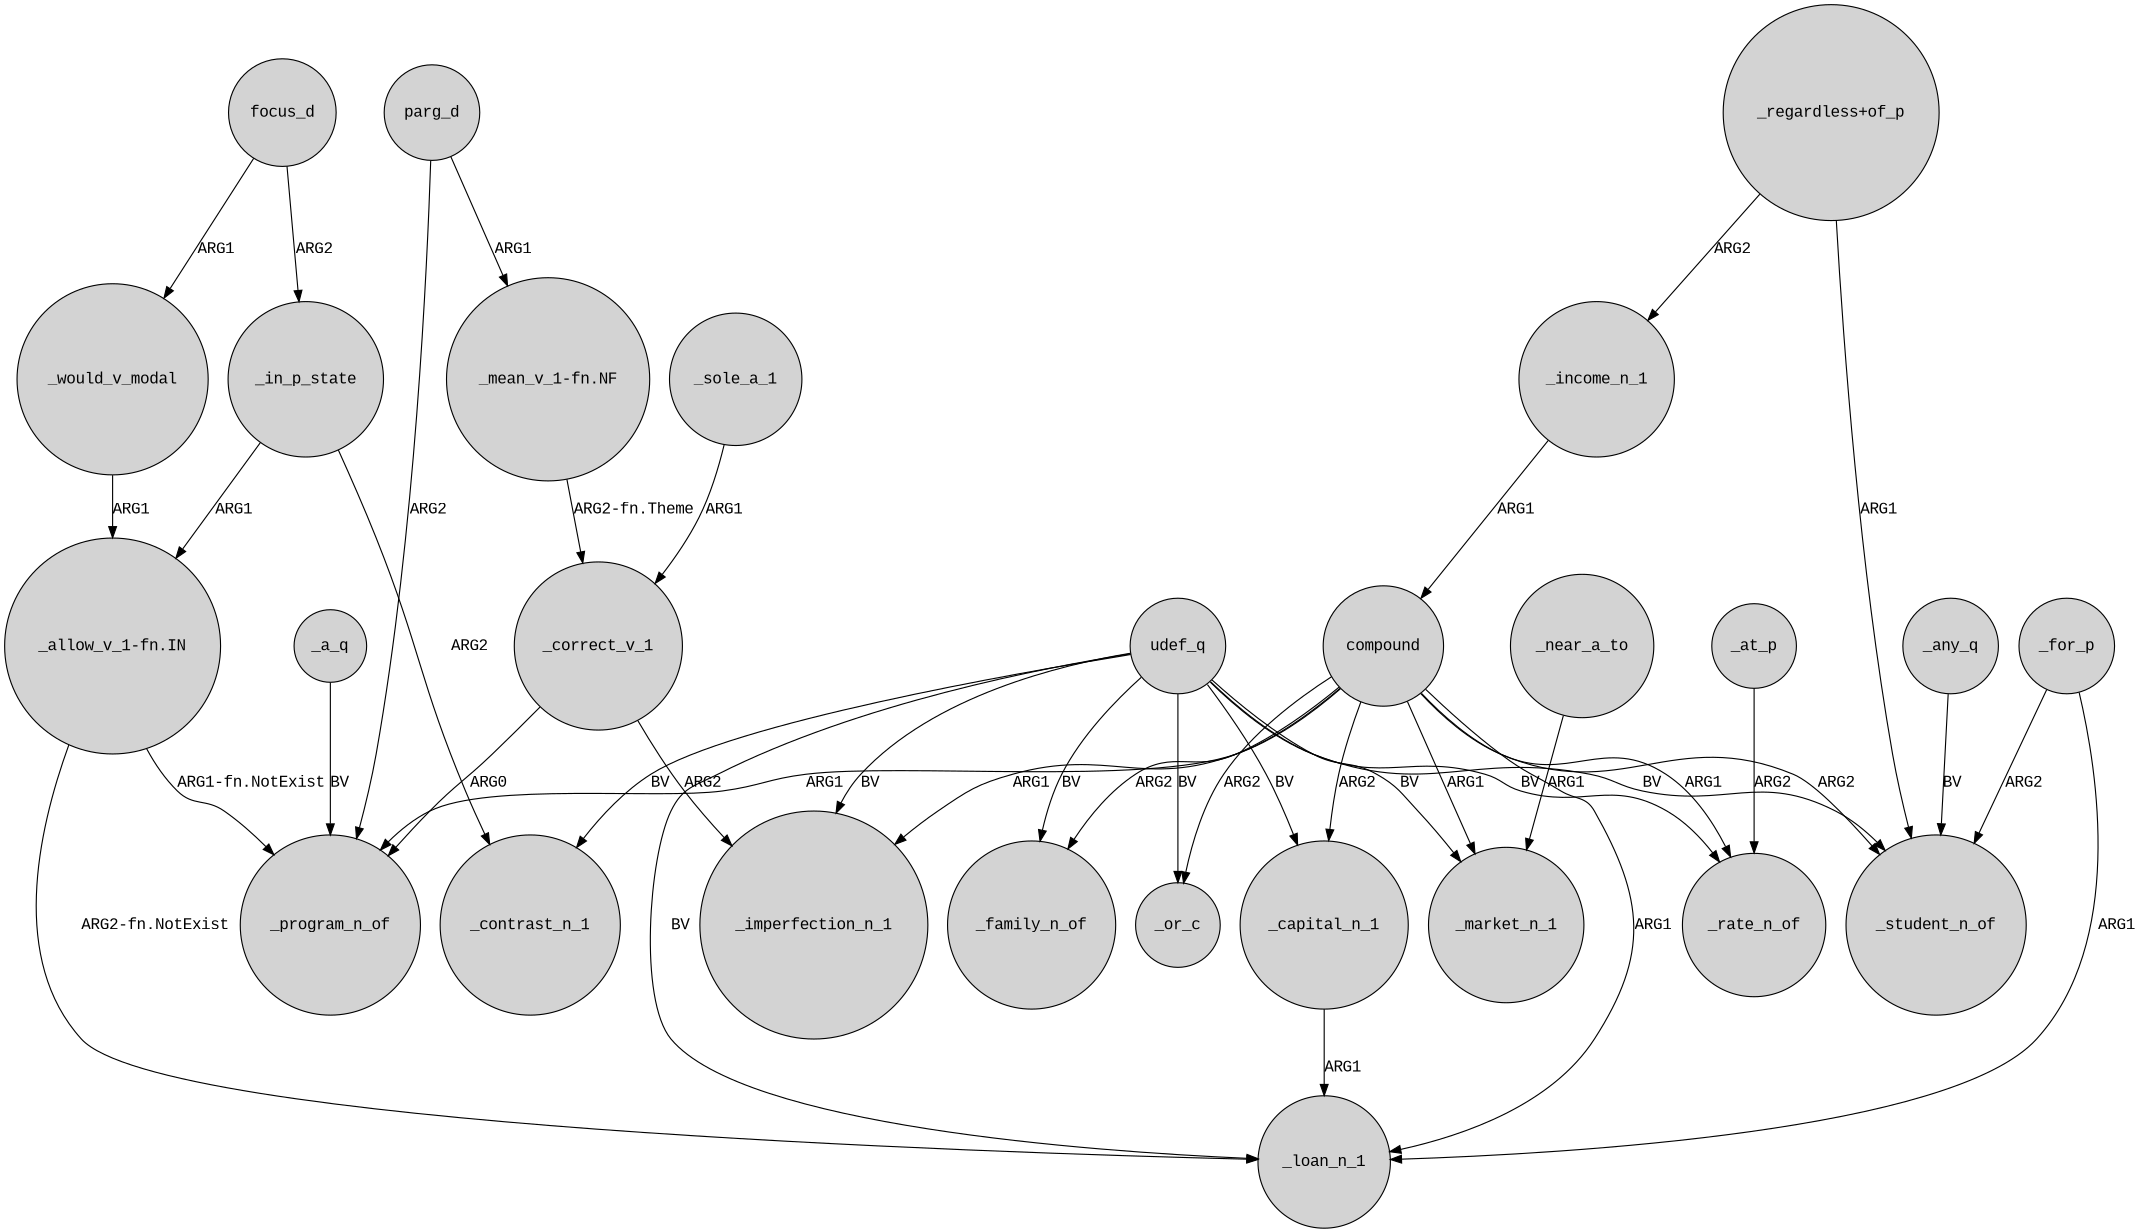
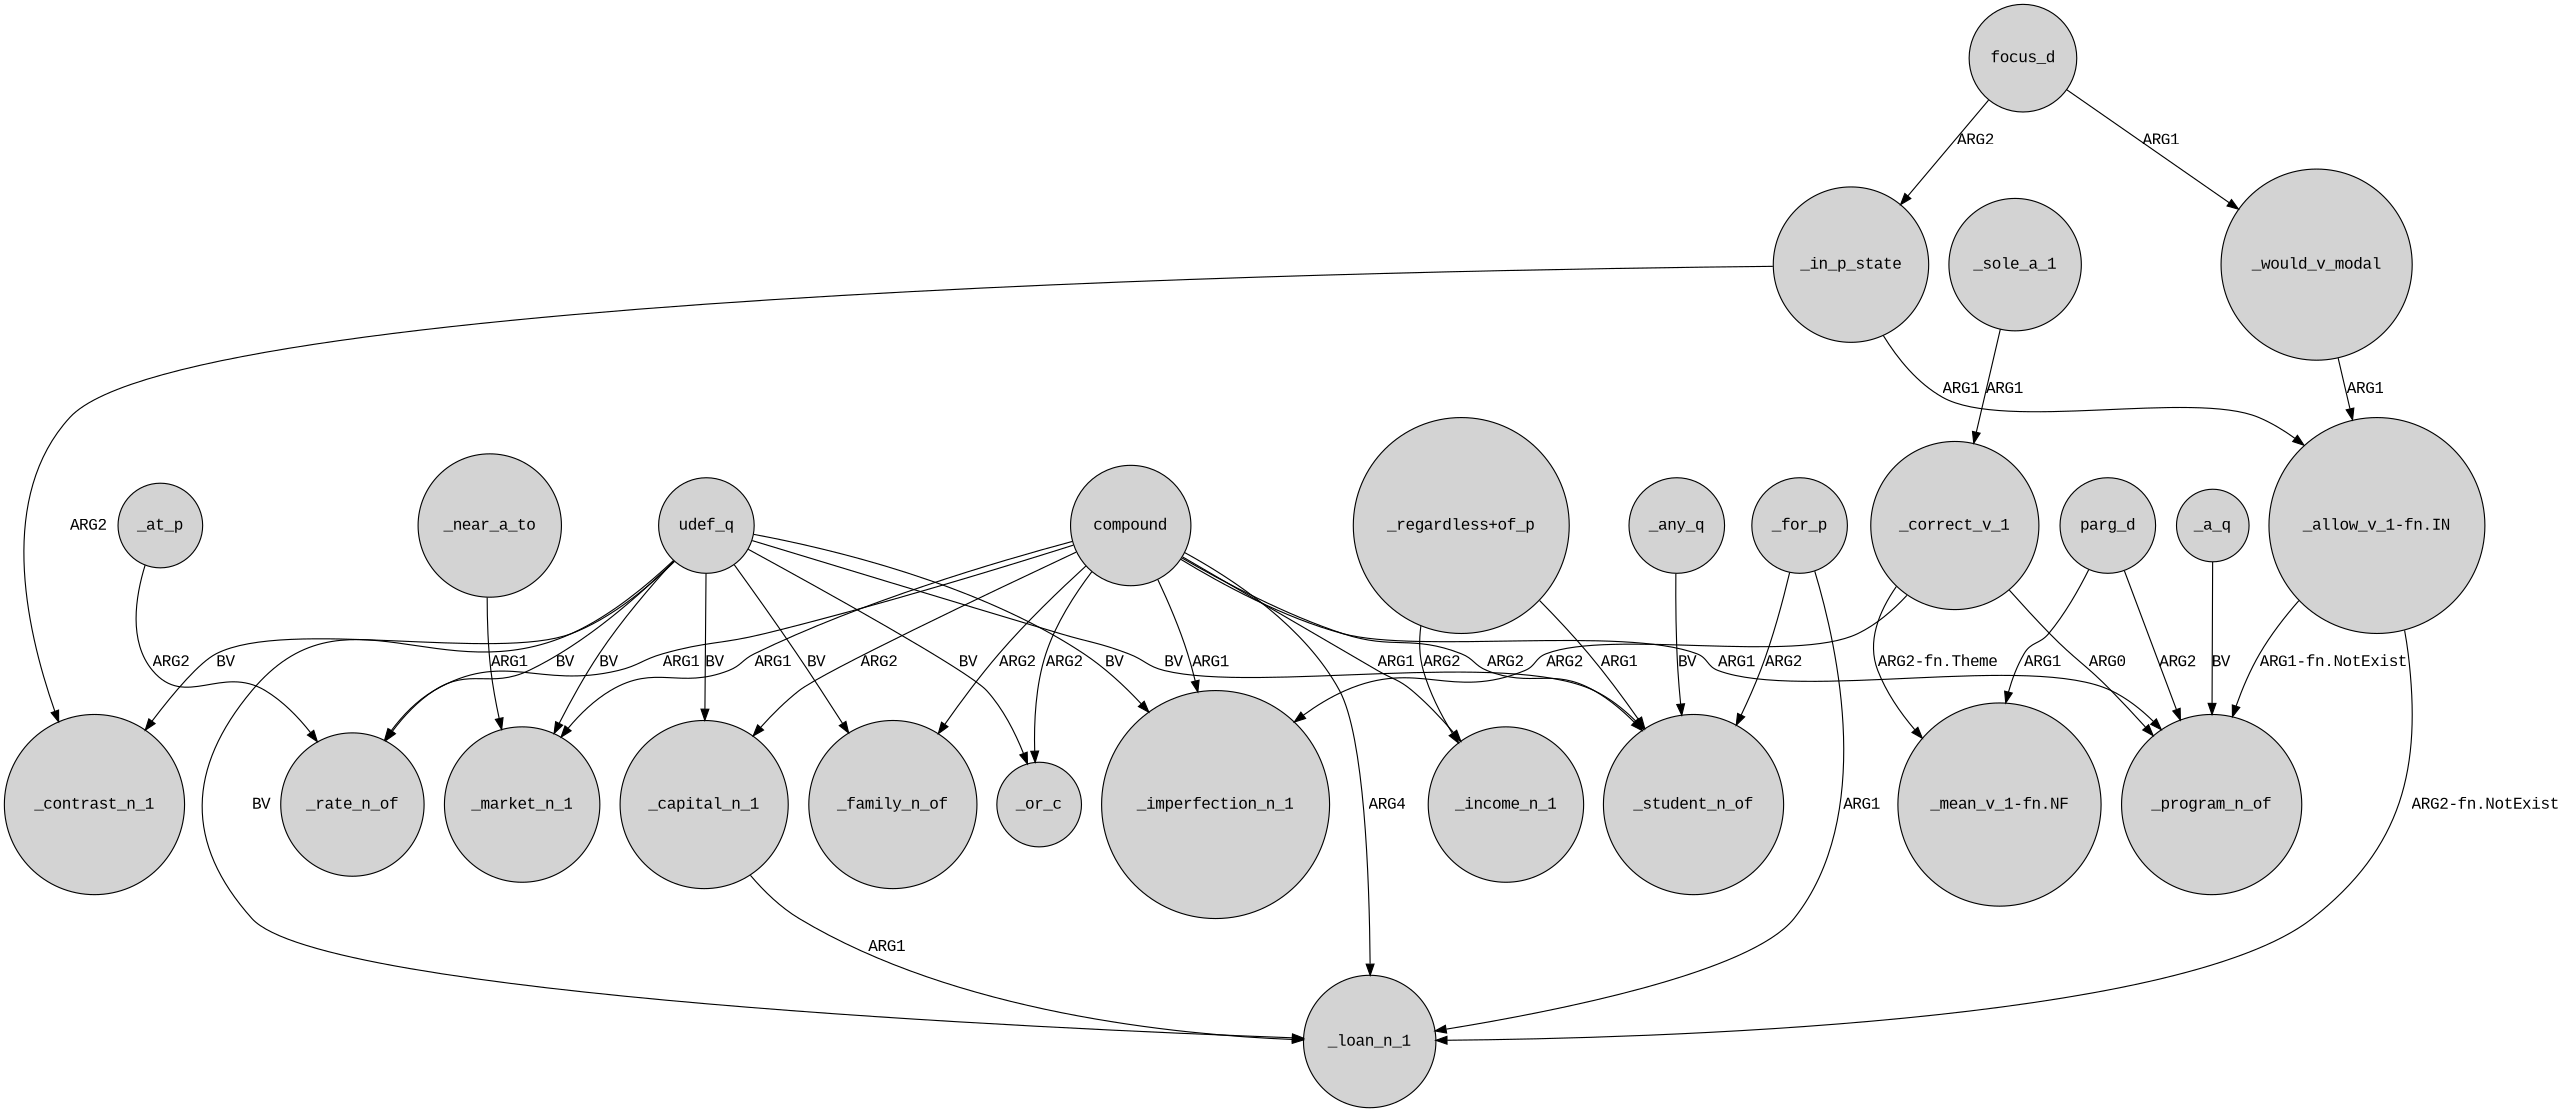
  digraph {
    fontname="Liberation Mono"
    node [fontname="Liberation Mono" shape=circle style=filled]
    edge [fontname="Liberation Mono"]
    compound
    _or_c
    _capital_n_1
    _income_n_1
    _rate_n_of
    _imperfection_n_1
    _program_n_of
    _student_n_of
    _family_n_of
    _market_n_1
    _loan_n_1
    _at_p
    _correct_v_1
    udef_q
    _contrast_n_1
    focus_d
    _in_p_state
    _would_v_modal
    "_allow_v_1-fn.IN"
    parg_d
    "_mean_v_1-fn.NF"
    _for_p
    "_regardless+of_p"
    _near_a_to
    _any_q
    _sole_a_1
    _a_q
    compound -> _or_c [label=ARG2]
    compound -> _capital_n_1 [label=ARG2]
-   _income_n_1 -> compound [label=ARG1]
+   compound -> _income_n_1 [label=ARG1]
    compound -> _rate_n_of [label=ARG1]
    compound -> _imperfection_n_1 [label=ARG1]
    compound -> _program_n_of [label=ARG1]
    compound -> _student_n_of [label=ARG2]
    compound -> _family_n_of [label=ARG2]
    compound -> _market_n_1 [label=ARG1]
-   compound -> _loan_n_1 [label=ARG1]
+   compound -> _loan_n_1 [label=ARG4]
    _capital_n_1 -> _loan_n_1 [label=ARG1]
    _at_p -> _rate_n_of [label=ARG2]
    _correct_v_1 -> _imperfection_n_1 [label=ARG2]
    _correct_v_1 -> _program_n_of [label=ARG0]
    udef_q -> _or_c [label=BV]
    udef_q -> _capital_n_1 [label=BV]
    udef_q -> _rate_n_of [label=BV]
    udef_q -> _imperfection_n_1 [label=BV]
    udef_q -> _student_n_of [label=BV]
    udef_q -> _family_n_of [label=BV]
    udef_q -> _market_n_1 [label=BV]
    udef_q -> _loan_n_1 [label=BV]
    udef_q -> _contrast_n_1 [label=BV]
    focus_d -> _in_p_state [label=ARG2]
    focus_d -> _would_v_modal [label=ARG1]
    _in_p_state -> _contrast_n_1 [label=ARG2]
    _in_p_state -> "_allow_v_1-fn.IN" [label=ARG1]
    _would_v_modal -> "_allow_v_1-fn.IN" [label=ARG1]
    "_allow_v_1-fn.IN" -> _program_n_of [label="ARG1-fn.NotExist"]
    "_allow_v_1-fn.IN" -> _loan_n_1 [label="ARG2-fn.NotExist"]
    parg_d -> _program_n_of [label=ARG2]
    parg_d -> "_mean_v_1-fn.NF" [label=ARG1]
-   "_mean_v_1-fn.NF" -> _correct_v_1 [label="ARG2-fn.Theme"]
+   _correct_v_1 -> "_mean_v_1-fn.NF" [label="ARG2-fn.Theme"]
    _for_p -> _student_n_of [label=ARG2]
    _for_p -> _loan_n_1 [label=ARG1]
    "_regardless+of_p" -> _income_n_1 [label=ARG2]
    "_regardless+of_p" -> _student_n_of [label=ARG1]
    _near_a_to -> _market_n_1 [label=ARG1]
    _any_q -> _student_n_of [label=BV]
    _sole_a_1 -> _correct_v_1 [label=ARG1]
    _a_q -> _program_n_of [label=BV]
  }
